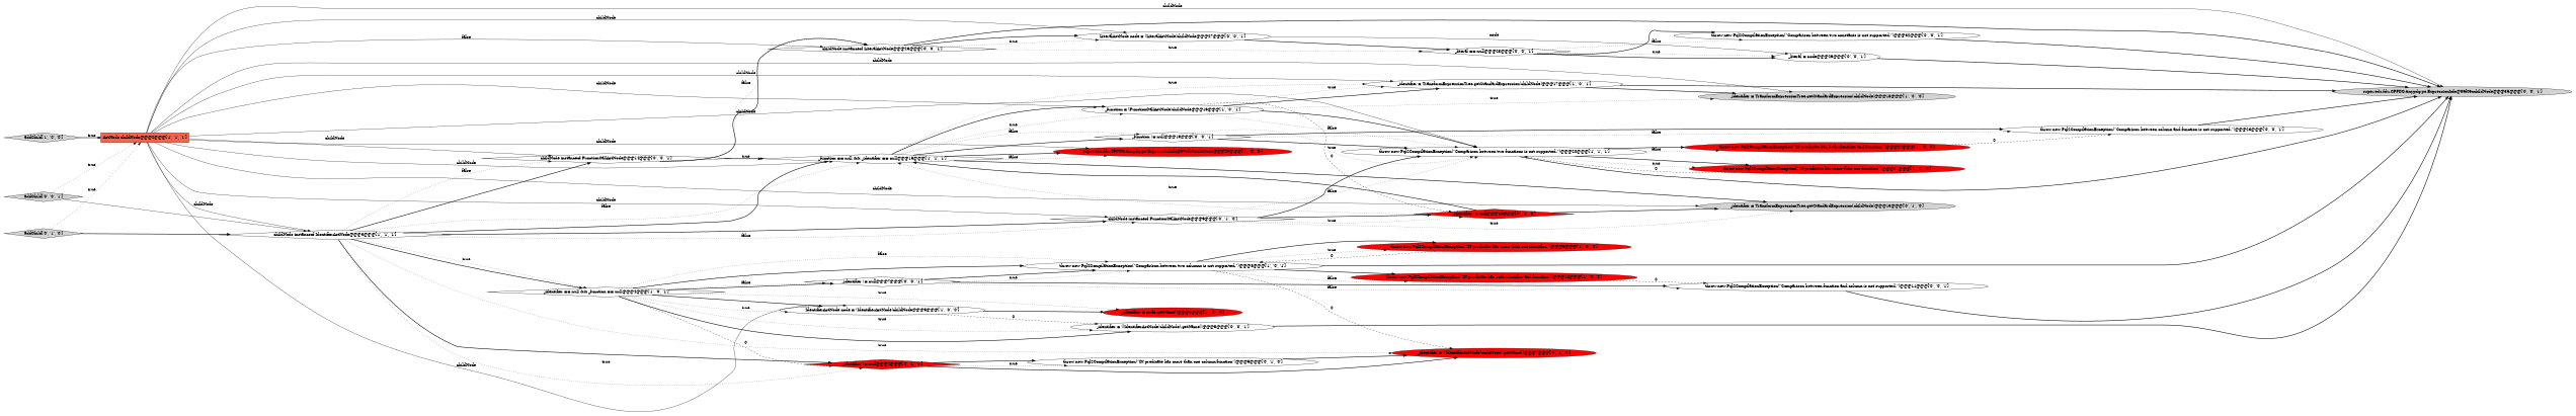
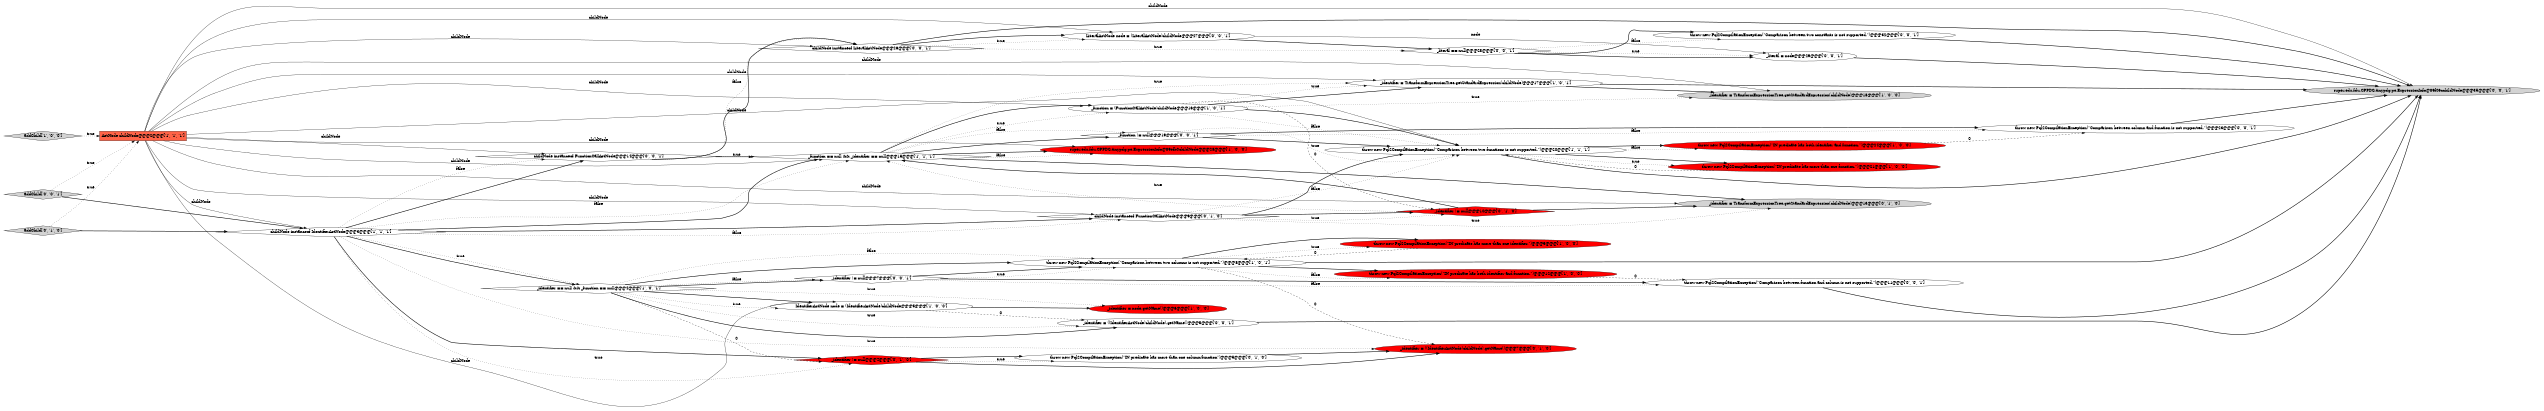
  digraph {
    rankdir=LR
    node [fillcolor=white shape=ellipse style=filled]
    edge [style=bold]
    n1 [fillcolor=lightgray label="addChild['0', '1', '0']" shape=diamond]
    n2 [fillcolor=tomato label="AstNode childNode@@@2@@@['1', '1', '1']" shape=box]
    n3 [label="childNode instanceof IdentifierAstNode@@@3@@@['1', '1', '1']" shape=diamond]
    n4 [label="IdentifierAstNode node = (IdentifierAstNode)childNode@@@5@@@['1', '0', '0']"]
    n5 [fillcolor=lightgray label="_identifier = TransformExpressionTree.getStandardExpression(childNode)@@@18@@@['1', '0', '0']"]
    n6 [label="_function = (FunctionCallAstNode)childNode@@@16@@@['1', '0', '1']"]
    n7 [label="throw new Pql2CompilationException(\"Comparison between two functions is not supported.\")@@@20@@@['1', '1', '1']"]
    n8 [label="_identifier = TransformExpressionTree.getStandardExpression(childNode)@@@17@@@['1', '0', '1']"]
    n9 [label="LiteralAstNode node = (LiteralAstNode)childNode@@@27@@@['0', '0', '1']"]
    n10 [fillcolor=lightgray label="super.edu.fdu.CPPDG.tinypdg.pe.ExpressionInfo@89f06cchildNode@@@35@@@['0', '0', '1']"]
    n11 [label="childNode instanceof FunctionCallAstNode@@@14@@@['0', '0', '1']" shape=diamond]
    n12 [label="childNode instanceof LiteralAstNode@@@26@@@['0', '0', '1']" shape=diamond]
    n13 [label="_function == null && _identifier == null@@@15@@@['1', '1', '1']" shape=diamond]
    n14 [fillcolor=lightgray label="_identifier = TransformExpressionTree.getStandardExpression(childNode)@@@13@@@['0', '1', '0']"]
    n15 [fillcolor=red label="super.edu.fdu.CPPDG.tinypdg.pe.ExpressionInfo@89efb0childNode@@@28@@@['1', '0', '0']"]
    n16 [label="childNode instanceof FunctionCallAstNode@@@9@@@['0', '1', '0']" shape=diamond]
    n17 [label="_identifier == null && _function == null@@@4@@@['1', '0', '1']" shape=diamond]
    n18 [fillcolor=red label="_identifier != null@@@4@@@['0', '1', '0']" shape=diamond]
    n19 [fillcolor=red label="_identifier = ((IdentifierAstNode)childNode).getName()@@@7@@@['0', '1', '0']"]
    n20 [label="throw new Pql2CompilationException(\"Comparison between two columns is not supported.\")@@@8@@@['1', '0', '1']"]
    n21 [fillcolor=red label="_identifier = node.getName()@@@6@@@['1', '0', '0']"]
    n22 [label="_identifier = ((IdentifierAstNode)childNode).getName()@@@5@@@['0', '0', '1']"]
    n23 [label="_identifier != null@@@7@@@['0', '0', '1']" shape=diamond]
    n24 [fillcolor=red label="throw new Pql2CompilationException(\"IN predicate has both identifier and function.\")@@@12@@@['1', '0', '0']"]
    n25 [fillcolor=red label="throw new Pql2CompilationException(\"IN predicate has more than one identifier.\")@@@9@@@['1', '0', '0']"]
    n26 [label="throw new Pql2CompilationException(\"Comparison between function and column is not supported.\")@@@11@@@['0', '0', '1']"]
    n27 [label="throw new Pql2CompilationException(\"IN predicate has more than one column/function\")@@@5@@@['0', '1', '0']"]
    n28 [fillcolor=red label="_identifier != null@@@10@@@['0', '1', '0']" shape=diamond]
    n29 [fillcolor=red label="throw new Pql2CompilationException(\"IN predicate has both identifier and function.\")@@@24@@@['1', '0', '0']"]
    n30 [fillcolor=red label="throw new Pql2CompilationException(\"IN predicate has more than one function.\")@@@21@@@['1', '0', '0']"]
    n31 [label="_literal = node@@@29@@@['0', '0', '1']"]
    n32 [label="_literal == null@@@28@@@['0', '0', '1']" shape=diamond]
    n33 [label="throw new Pql2CompilationException(\"Comparison between two constants is not supported.\")@@@32@@@['0', '0', '1']"]
    n34 [label="throw new Pql2CompilationException(\"Comparison between column and function is not supported.\")@@@23@@@['0', '0', '1']"]
    n35 [fillcolor=lightgray label="addChild['0', '0', '1']" shape=diamond]
    n36 [label="_function != null@@@19@@@['0', '0', '1']" shape=diamond]
    n37 [fillcolor=lightgray label="addChild['1', '0', '0']" shape=diamond]
    n1 -> n2 [label=true style=dotted]
    n1 -> n3
    n2 -> n3 [label=childNode style=solid]
    n2 -> n4 [label=childNode style=solid]
    n2 -> n5 [label=childNode style=solid]
    n2 -> n6 [label=childNode style=solid]
    n2 -> n7 [label=childNode style=solid]
    n2 -> n8 [label=childNode style=solid]
    n2 -> n9 [label=childNode style=solid]
    n2 -> n10 [label=childNode style=solid]
    n2 -> n11 [label=childNode style=solid]
-   n2 -> n12 [label=false style=solid]
+   n2 -> n12 [label=childNode style=solid]
    n2 -> n13 [label=childNode style=solid]
    n2 -> n14 [label=childNode style=solid]
    n2 -> n15 [label=childNode style=solid]
    n2 -> n16 [label=childNode style=solid]
    n3 -> n11 [label=false style=dotted]
    n3 -> n11
    n3 -> n13 [label=false style=dotted]
    n3 -> n13
    n3 -> n16
    n3 -> n16 [label=false style=dotted]
    n3 -> n17 [label=true style=dotted]
    n3 -> n17
    n3 -> n18
    n3 -> n18 [label=true style=dotted]
    n3 -> n19 [label=true style=dotted]
    n4 -> n21
    n4 -> n22 [label=0 style=dashed]
    n6 -> n5 [label=true style=dotted]
    n6 -> n7
    n6 -> n7 [label=false style=dotted]
    n6 -> n8 [label=true style=dotted]
    n6 -> n8
    n6 -> n28 [label=0 style=dashed]
    n7 -> n10
    n7 -> n29 [label=false style=dotted]
    n7 -> n29
    n7 -> n30
    n7 -> n30 [label=true style=dotted]
    n8 -> n5
    n8 -> n10
    n9 -> n31 [label="node" style=solid]
    n9 -> n32
    n11 -> n12
    n11 -> n12 [label=false style=dotted]
    n11 -> n13 [label=true style=dotted]
    n11 -> n13
    n12 -> n9
    n12 -> n9 [label=true style=dotted]
    n12 -> n10
    n12 -> n32 [label=true style=dotted]
    n13 -> n6
    n13 -> n6 [label=true style=dotted]
    n13 -> n8 [label=true style=dotted]
    n13 -> n14
    n13 -> n15
    n13 -> n15 [label=false style=dotted]
    n13 -> n36 [label=false style=dotted]
    n13 -> n36
    n16 -> n7 [label=false style=dotted]
    n16 -> n7
    n16 -> n14 [label=true style=dotted]
    n16 -> n28 [label=true style=dotted]
    n16 -> n28
    n17 -> n4 [label=true style=dotted]
    n17 -> n4
    n17 -> n18 [label=0 style=dashed]
    n17 -> n20 [label=false style=dotted]
    n17 -> n20
    n17 -> n21 [label=true style=dotted]
    n17 -> n22 [label=true style=dotted]
    n17 -> n22
    n17 -> n23
    n17 -> n23 [label=false style=dotted]
    n18 -> n19
    n18 -> n27
    n18 -> n27 [label=true style=dotted]
    n20 -> n10
    n20 -> n19 [label=0 style=dashed]
    n20 -> n24 [label=false style=dotted]
    n20 -> n24
    n20 -> n25
    n20 -> n25 [label=true style=dotted]
    n22 -> n10
    n23 -> n20
    n23 -> n20 [label=true style=dotted]
    n23 -> n26
    n23 -> n26 [label=false style=dotted]
    n24 -> n26 [label=0 style=dashed]
    n25 -> n20 [label=0 style=dashed]
    n26 -> n10
    n27 -> n19
    n28 -> n13
    n28 -> n13 [label=true style=dotted]
    n28 -> n14
    n29 -> n34 [label=0 style=dashed]
    n30 -> n7 [label=0 style=dashed]
    n31 -> n10
    n32 -> n31
    n32 -> n31 [label=true style=dotted]
    n32 -> n33
    n32 -> n33 [label=false style=dotted]
    n33 -> n10
    n34 -> n10
    n35 -> n2 [label=true style=dotted]
-   n35 -> n3 [style=solid]
+   n35 -> n3
    n36 -> n7
    n36 -> n7 [label=true style=dotted]
    n36 -> n34
    n36 -> n34 [label=false style=dotted]
-   n37 -> n2 [label=true]
+   n37 -> n2 [label=true style=dotted]
  }
